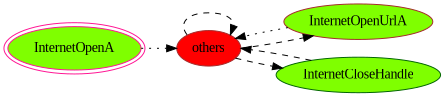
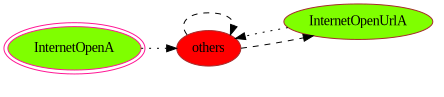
  digraph {
    rankdir=LR
    fontname="Liberation Serif"
    node [fillcolor=chartreuse style=filled color=brown fontname="Liberation Serif"]
    edge [style=dashed fontname="Liberation Serif"]
    n1 [label=InternetOpenA peripheries=2 color=deeppink]
    n2 [fillcolor=red label=others]
    n3 [label=InternetOpenUrlA]
-   n4 [label=InternetCloseHandle color=darkgreen]
    n1 -> n2 [style=dotted]
    n2 -> n2
    n2 -> n3
-   n2 -> n4
    n3 -> n2 [style=dotted]
-   n4 -> n2
  }
